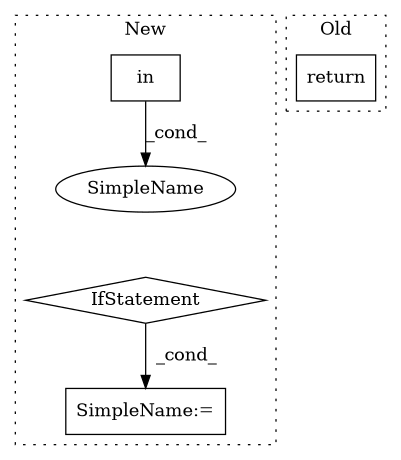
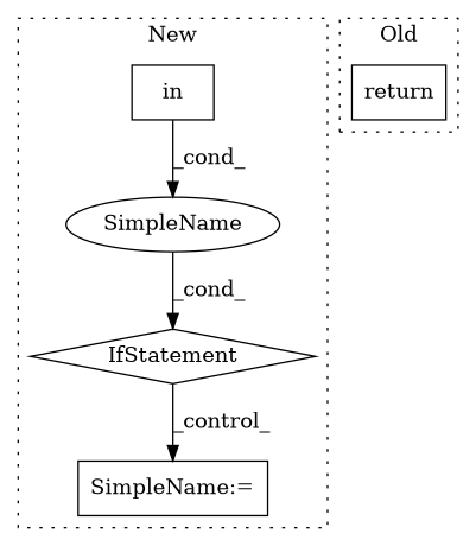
  digraph {
    node [shape=box]
    n1 [a=105 l=18 label=in s=13016]
    n2 [a=25 l="8,2" label=IfStatement s="13008,13034" shape=diamond]
    n3 [a=42 label=SimpleName shape=ellipse]
    n4 [a=7 l=1 label="SimpleName:=" s=13051]
    n5 [a=41 l=7 label=return s=12840]
    subgraph cluster_1 {
      label=New
      style=dotted
      n1
      n2
      n3
      n4
    }
    subgraph cluster_2 {
      label=Old
      style=dotted
      n5
    }
    n1 -> n3 [label=_cond_]
-   n2 -> n4 [label=_cond_]
+   n2 -> n4 [label=_control_]
+   n3 -> n2 [label=_cond_]
  }
